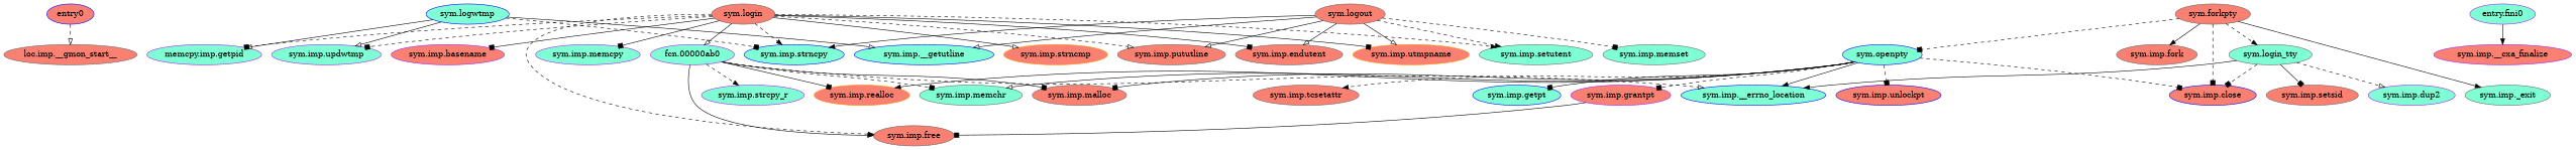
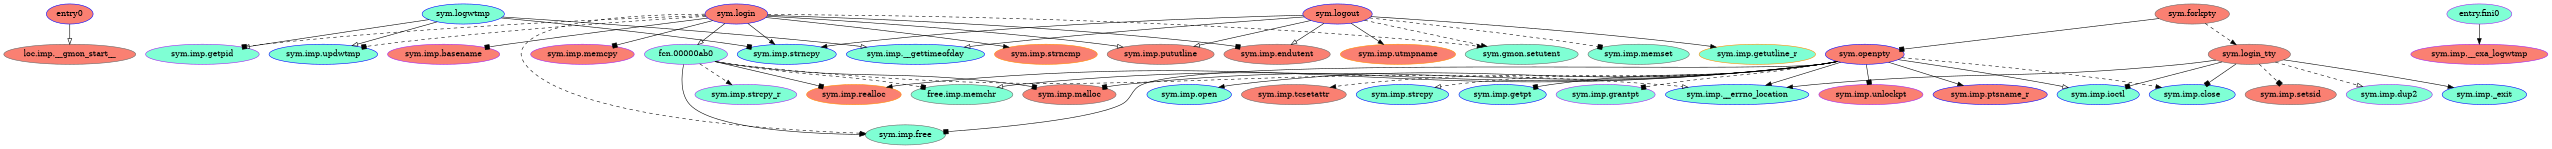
  digraph {
    node [color=blue fillcolor=aquamarine style=filled]
    edge [arrowhead=box style=solid]
    n1 [fillcolor=salmon label=entry0]
    n2 [color=gray40 fillcolor=salmon label="loc.imp.__gmon_start__"]
    n3 [label="sym.logwtmp"]
-   n4 [color=purple label="memcpy.imp.getpid"]
+   n4 [color=purple label="sym.imp.getpid"]
    n5 [label="sym.imp.strncpy"]
-   n6 [label="sym.imp.__getutline"]
-   n7 [color=purple label="sym.imp.updwtmp"]
+   n6 [label="sym.imp.__gettimeofday"]
+   n7 [label="sym.imp.updwtmp"]
    n8 [color=gray40 label="sym.imp.memset"]
    n9 [color=gray40 fillcolor=salmon label="sym.forkpty"]
-   n10 [label="sym.openpty"]
-   n11 [color=gray40 fillcolor=salmon label="sym.imp.fork"]
-   n12 [fillcolor=salmon label="sym.imp.close"]
-   n13 [color=gray40 label="sym.login_tty"]
-   n14 [color=gray40 label="sym.imp._exit"]
+   n10 [fillcolor=salmon label="sym.openpty"]
+   n12 [label="sym.imp.close"]
+   n13 [color=gray40 fillcolor=salmon label="sym.login_tty"]
+   n14 [label="sym.imp._exit"]
+   n15 [label="sym.imp.ioctl"]
    n16 [label="sym.imp.__errno_location"]
    n17 [label="sym.imp.getpt"]
-   n18 [color=purple fillcolor=salmon label="sym.imp.grantpt"]
-   n19 [fillcolor=salmon label="sym.imp.unlockpt"]
+   n18 [color=purple label="sym.imp.grantpt"]
+   n19 [color=purple fillcolor=salmon label="sym.imp.unlockpt"]
    n20 [color=darkorange fillcolor=salmon label="sym.imp.realloc"]
-   n22 [color=gray40 label="sym.imp.memchr"]
+   n21 [fillcolor=salmon label="sym.imp.ptsname_r"]
+   n22 [color=gray40 label="free.imp.memchr"]
    n23 [color=gray40 fillcolor=salmon label="sym.imp.malloc"]
-   n24 [color=gray40 fillcolor=salmon label="sym.imp.free"]
+   n24 [color=gray40 label="sym.imp.free"]
+   n25 [label="sym.imp.open"]
    n26 [color=gray40 fillcolor=salmon label="sym.imp.tcsetattr"]
+   n27 [label="sym.imp.strcpy"]
    n28 [color=gray40 fillcolor=salmon label="sym.imp.setsid"]
    n29 [color=purple label="sym.imp.dup2"]
-   n30 [color=gray40 fillcolor=salmon label="sym.logout"]
+   n30 [fillcolor=salmon label="sym.logout"]
    n31 [color=darkorange fillcolor=salmon label="sym.imp.utmpname"]
-   n32 [color=gray40 label="sym.imp.setutent"]
+   n32 [color=gray40 label="sym.gmon.setutent"]
+   n33 [color=darkorange label="sym.imp.getutline_r"]
    n34 [color=gray40 fillcolor=salmon label="sym.imp.pututline"]
    n35 [color=gray40 fillcolor=salmon label="sym.imp.endutent"]
-   n36 [color=gray40 fillcolor=salmon label="sym.login"]
-   n37 [color=purple label="sym.imp.memcpy"]
+   n36 [fillcolor=salmon label="sym.login"]
+   n37 [color=purple fillcolor=salmon label="sym.imp.memcpy"]
    n38 [color=purple label="fcn.00000ab0"]
    n39 [color=darkorange fillcolor=salmon label="sym.imp.strncmp"]
    n40 [color=purple fillcolor=salmon label="sym.imp.basename"]
    n41 [color=purple label="sym.imp.strcpy_r"]
    n42 [color=purple label="entry.fini0"]
-   n43 [color=purple fillcolor=salmon label="sym.imp.__cxa_finalize"]
-   n1 -> n2 [arrowhead=onormal style=dashed]
+   n43 [color=purple fillcolor=salmon label="sym.imp.__cxa_logwtmp"]
+   n1 -> n2 [arrowhead=onormal]
    n3 -> n4 [arrowhead=onormal]
-   n3 -> n5 [style=dashed]
+   n3 -> n5
    n3 -> n6 [arrowhead=onormal]
    n3 -> n7 [arrowhead=onormal]
-   n9 -> n10 [style=dashed]
-   n9 -> n11 [arrowhead=normal]
-   n9 -> n12 [style=dashed]
+   n9 -> n10
    n9 -> n13 [arrowhead=normal style=dashed]
-   n9 -> n14 [arrowhead=normal]
-   n10 -> n12 [style=dashed]
+   n13 -> n14 [arrowhead=normal]
+   n10 -> n12 [arrowhead=normal style=dashed]
+   n10 -> n15 [arrowhead=onormal]
    n10 -> n16 [arrowhead=normal]
    n10 -> n17
    n10 -> n18 [style=dashed]
-   n10 -> n19 [style=dashed]
+   n10 -> n19
    n10 -> n20 [arrowhead=normal]
+   n10 -> n21 [arrowhead=normal]
    n10 -> n22 [arrowhead=onormal]
    n10 -> n23
-   n18 -> n24
+   n10 -> n24
+   n10 -> n25 [arrowhead=normal]
    n10 -> n26 [arrowhead=normal style=dashed]
-   n13 -> n12 [style=dashed]
+   n10 -> n27 [arrowhead=onormal style=dashed]
+   n13 -> n12
+   n13 -> n15
    n13 -> n16 [arrowhead=normal]
-   n13 -> n28
+   n13 -> n28 [style=dashed]
    n13 -> n29 [arrowhead=onormal style=dashed]
    n30 -> n5 [arrowhead=normal]
    n30 -> n6 [arrowhead=onormal]
    n30 -> n8 [style=dashed]
-   n30 -> n31 [arrowhead=onormal]
+   n30 -> n31 [arrowhead=normal]
    n30 -> n32 [arrowhead=normal style=dashed]
+   n30 -> n33 [arrowhead=normal]
    n30 -> n34 [arrowhead=onormal]
    n30 -> n35 [arrowhead=onormal]
    n36 -> n4 [style=dashed]
-   n36 -> n5 [arrowhead=normal style=dashed]
+   n36 -> n5 [arrowhead=normal]
    n36 -> n7 [style=dashed]
    n36 -> n24 [arrowhead=normal style=dashed]
-   n36 -> n31
    n36 -> n32 [arrowhead=normal style=dashed]
-   n36 -> n34 [arrowhead=onormal style=dashed]
+   n36 -> n34 [arrowhead=onormal]
    n36 -> n35
    n36 -> n37
    n36 -> n38 [arrowhead=onormal]
-   n36 -> n39 [arrowhead=onormal]
+   n36 -> n39 [arrowhead=normal]
    n36 -> n40
    n38 -> n16 [arrowhead=onormal style=dashed]
    n38 -> n20
    n38 -> n22 [style=dashed]
    n38 -> n23
    n38 -> n24 [arrowhead=normal]
    n38 -> n41 [arrowhead=normal style=dashed]
    n42 -> n43 [arrowhead=normal]
  }
